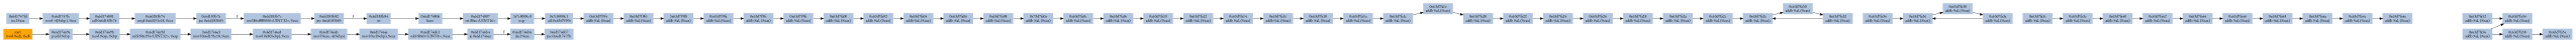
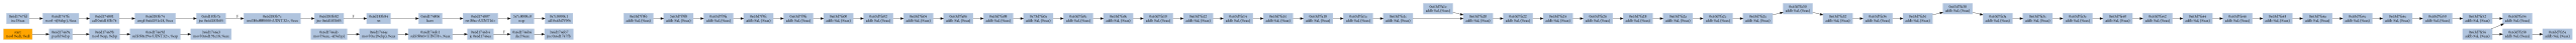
  digraph {
    fontname="EB Garamond"
    rankdir=LR
    node [color=lightsteelblue fillcolor=lightsteelblue fontname="EB Garamond" shape=rectangle style=filled]
    edge [color="#000000" fontname="EB Garamond"]
    n1 [color=lightgrey fillcolor=orange label="start\nmovl %edi, %edi"]
    n2 [label="0x6d17469a\npushl %ebp"]
    n3 [label="0x6d17469b\nmovl %esp, %ebp"]
    n4 [label="0x6d17469d\nsubl $0x194<UINT32>, %esp"]
    n5 [label="0x6d1746a3\nmovl 0x6d191e18, %eax"]
-   n6 [label="0x6d1746a8\nmovl 0x8(%ebp), %ecx"]
    n7 [label="0x6d1746ab\nmovl %eax, -4(%ebp)"]
    n8 [label="0x6d1746ae\nmovl 0xc(%ebp), %eax"]
    n9 [label="0x6d1746b1\nsubl $0x0<UINT8>, %eax"]
    n10 [label="0x6d1746b4\nje 0x6d1746ea"]
    n11 [label="0x6d1746b6\ndecl %eax"]
    n12 [label="0x6d1746b7\njne 0x6d1747fb"]
    n13 [label="0x6d1747fd\nincl %eax"]
    n14 [label="0x6d1747fe\nmovl -4(%ebp), %ecx"]
    n15 [label="0x6d174801\ncall 0x6d183b74"]
    n16 [label="0x6d183b74\ncmpl 0x6d191e18, %ecx"]
    n17 [label="0x6d183b7a\njne 0x6d183b85"]
    n18 [label="0x6d183b7c\ntestl $0xffff0000<UINT32>, %ecx"]
    n19 [label="0x6d183b82\njne 0x6d183b85"]
    n20 [label="0x6d183b84\nret"]
    n21 [label="0x6d174806\nleave "]
    n22 [label="0x6d174807\nret $0xc<UINT16>"]
    n23 [label="0x7c8000c0\nnop "]
    n24 [label="0x7c8000c1\ncall 0x63d7f9f4"]
-   n25 [label="0x63d7f9f4\naddb %al, (%eax)"]
    n26 [label="0x63d7f9f6\naddb %al, (%eax)"]
    n27 [label="0x63d7f9f8\naddb %al, (%eax)"]
    n28 [label="0x63d7f9fa\naddb %al, (%eax)"]
    n29 [label="0x63d7f9fc\naddb %al, (%eax)"]
    n30 [label="0x63d7f9fe\naddb %al, (%eax)"]
    n31 [label="0x63d7fa00\naddb %al, (%eax)"]
    n32 [label="0x63d7fa02\naddb %al, (%eax)"]
    n33 [label="0x63d7fa04\naddb %al, (%eax)"]
    n34 [label="0x63d7fa06\naddb %al, (%eax)"]
    n35 [label="0x63d7fa08\naddb %al, (%eax)"]
    n36 [label="0x73d7fa0a\naddb %al, (%eax)"]
    n37 [label="0x63d7fa0c\naddb %al, (%eax)"]
    n38 [label="0x63d7fa0e\naddb %al, (%eax)"]
    n39 [label="0x63d7fa10\naddb %al, (%eax)"]
    n40 [label="0x63d7fa12\naddb %al, (%eax)"]
    n41 [label="0x63d7fa14\naddb %al, (%eax)"]
    n42 [label="0x63d7fa16\naddb %al, (%eax)"]
    n43 [label="0x63d7fa18\naddb %al, (%eax)"]
    n44 [label="0x63d7fa1a\naddb %al, (%eax)"]
    n45 [label="0x63d7fa1c\naddb %al, (%eax)"]
    n46 [label="0x63d7fa1e\naddb %al, (%eax)"]
    n47 [label="0x63d7fa20\naddb %al, (%eax)"]
    n48 [label="0x63d7fa22\naddb %al, (%eax)"]
    n49 [label="0x63d7fa24\naddb %al, (%eax)"]
    n50 [label="0x63d7fa26\naddb %al, (%eax)"]
    n51 [label="0x63d7fa28\naddb %al, (%eax)"]
    n52 [label="0x63d7fa2a\naddb %al, (%eax)"]
    n53 [label="0x63d7fa2c\naddb %al, (%eax)"]
    n54 [label="0x63d7fa2e\naddb %al, (%eax)"]
    n55 [label="0x63d7fa30\naddb %al, (%eax)"]
    n56 [label="0x63d7fa32\naddb %al, (%eax)"]
    n57 [label="0x63d7fa34\naddb %al, (%eax)"]
    n58 [label="0x63d7fa36\naddb %al, (%eax)"]
    n59 [label="0x63d7fa38\naddb %al, (%eax)"]
    n60 [label="0x63d7fa3a\naddb %al, (%eax)"]
    n61 [label="0x63d7fa3c\naddb %al, (%eax)"]
    n62 [label="0x63d7fa3e\naddb %al, (%eax)"]
    n63 [label="0x63d7fa40\naddb %al, (%eax)"]
    n64 [label="0x63d7fa42\naddb %al, (%eax)"]
    n65 [label="0x63d7fa44\naddb %al, (%eax)"]
    n66 [label="0x63d7fa46\naddb %al, (%eax)"]
    n67 [label="0x63d7fa48\naddb %al, (%eax)"]
    n68 [label="0x63d7fa4a\naddb %al, (%eax)"]
    n69 [label="0x63d7fa4c\naddb %al, (%eax)"]
    n70 [label="0x63d7fa4e\naddb %al, (%eax)"]
+   n71 [label="0x63d7fa50\naddb %al, (%eax)"]
    n72 [label="0x63d7fa52\naddb %al, (%eax)"]
    n73 [label="0x63d7fa54\naddb %al, (%eax)"]
    n74 [label="0x63d7fa56\naddb %al, (%eax)"]
    n75 [label="0x63d7fa58\naddb %al, (%eax)"]
    n76 [label="0x63d7fa5a\naddb %al, (%eax)"]
    n1 -> n2
    n2 -> n3
    n3 -> n4
    n4 -> n5
-   n5 -> n6
-   n6 -> n7
    n7 -> n8
    n8 -> n9
    n9 -> n10
    n10 -> n11 [label=F]
    n11 -> n12
    n13 -> n14
    n14 -> n15
    n15 -> n16
    n16 -> n17
    n17 -> n18 [label=F]
    n18 -> n19
    n19 -> n20 [label=F]
    n20 -> n21
    n21 -> n22
    n22 -> n23
    n23 -> n24
-   n24 -> n25
-   n25 -> n26
    n26 -> n27
    n27 -> n28
    n28 -> n29
    n29 -> n30
    n30 -> n31
    n31 -> n32
    n32 -> n33
    n33 -> n34
    n34 -> n35
    n35 -> n36
    n36 -> n37
    n37 -> n38
    n38 -> n39
    n39 -> n40
    n40 -> n41
    n41 -> n42
    n42 -> n43
    n43 -> n44
    n44 -> n45
-   n45 -> n46
+   n45 -> n47
    n46 -> n47
    n47 -> n48
    n48 -> n49
    n49 -> n50
    n50 -> n51
    n51 -> n52
    n52 -> n53
    n53 -> n54
    n54 -> n55
    n55 -> n56
-   n56 -> n54
+   n56 -> n57
    n57 -> n58
    n58 -> n59
    n59 -> n60
-   n60 -> n58
+   n60 -> n61
    n61 -> n62
    n62 -> n63
    n63 -> n64
    n64 -> n65
    n65 -> n66
    n66 -> n67
    n67 -> n68
    n68 -> n69
    n69 -> n70
+   n70 -> n71
+   n71 -> n72
    n72 -> n73
    n74 -> n73
    n74 -> n75
    n75 -> n76
  }
